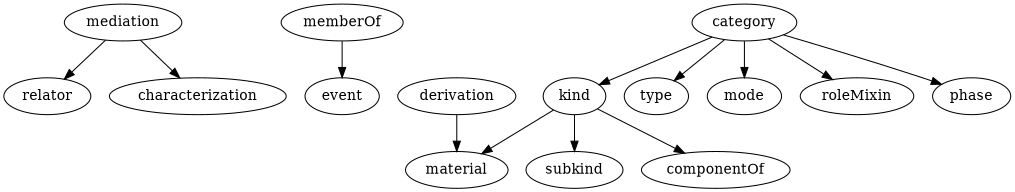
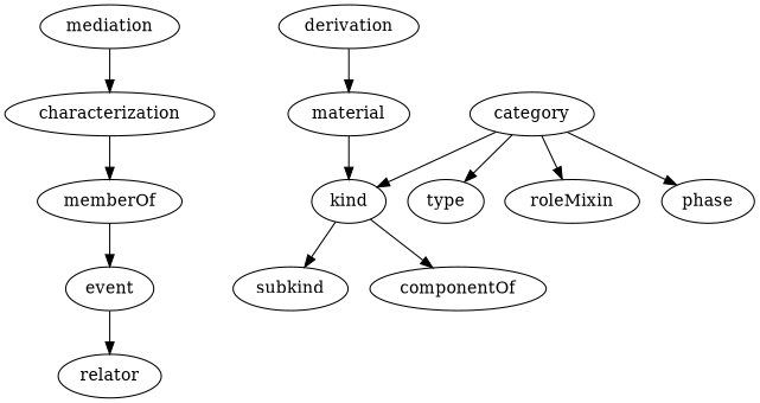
  strict digraph {
    mediation
    relator
    characterization
    memberOf
    derivation
    material
    event
    kind
    subkind
    componentOf
    category
    type
-   mode
    roleMixin
    phase
-   mediation -> relator
+   event -> relator
    mediation -> characterization
+   characterization -> memberOf
    memberOf -> event
    derivation -> material
-   kind -> material
+   material -> kind
    kind -> subkind
    kind -> componentOf
    category -> kind
    category -> type
-   category -> mode
    category -> roleMixin
    category -> phase
  }
